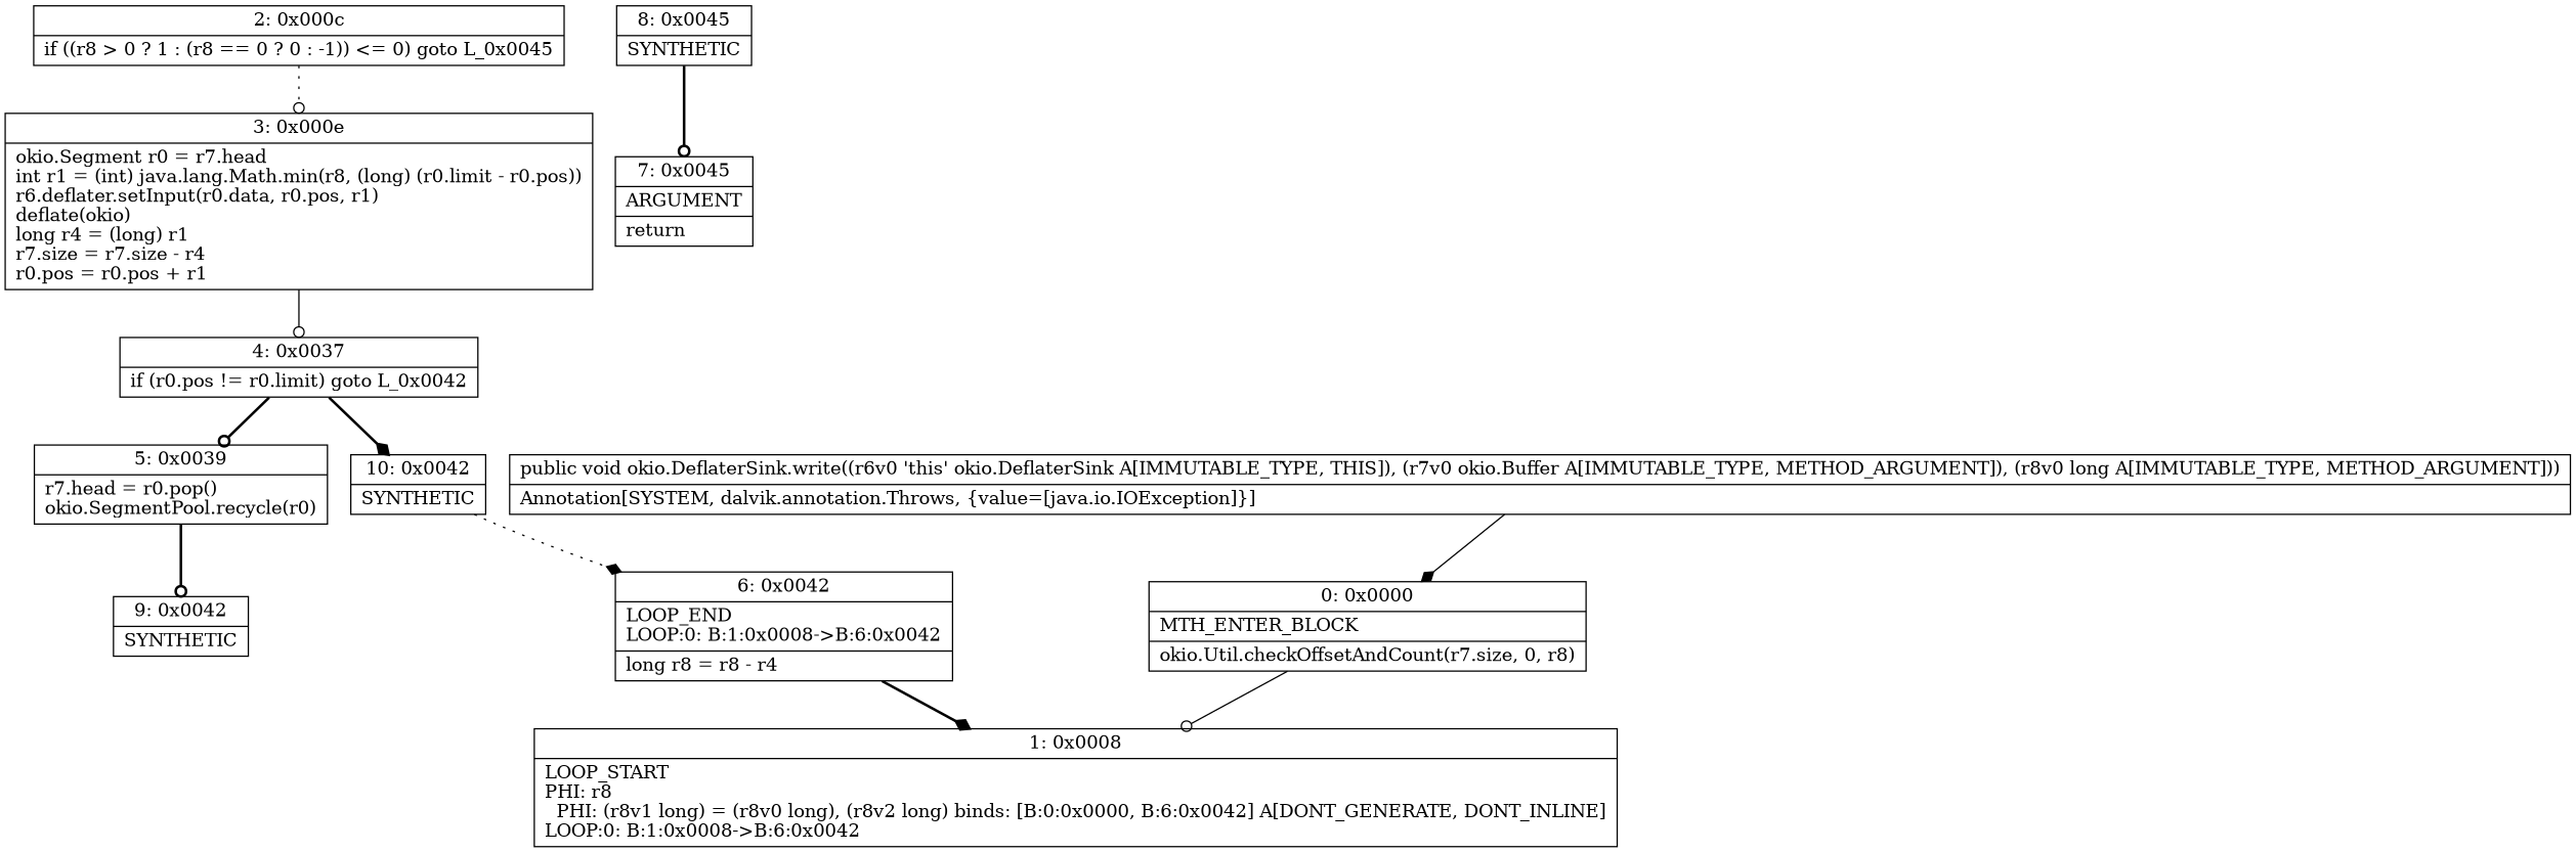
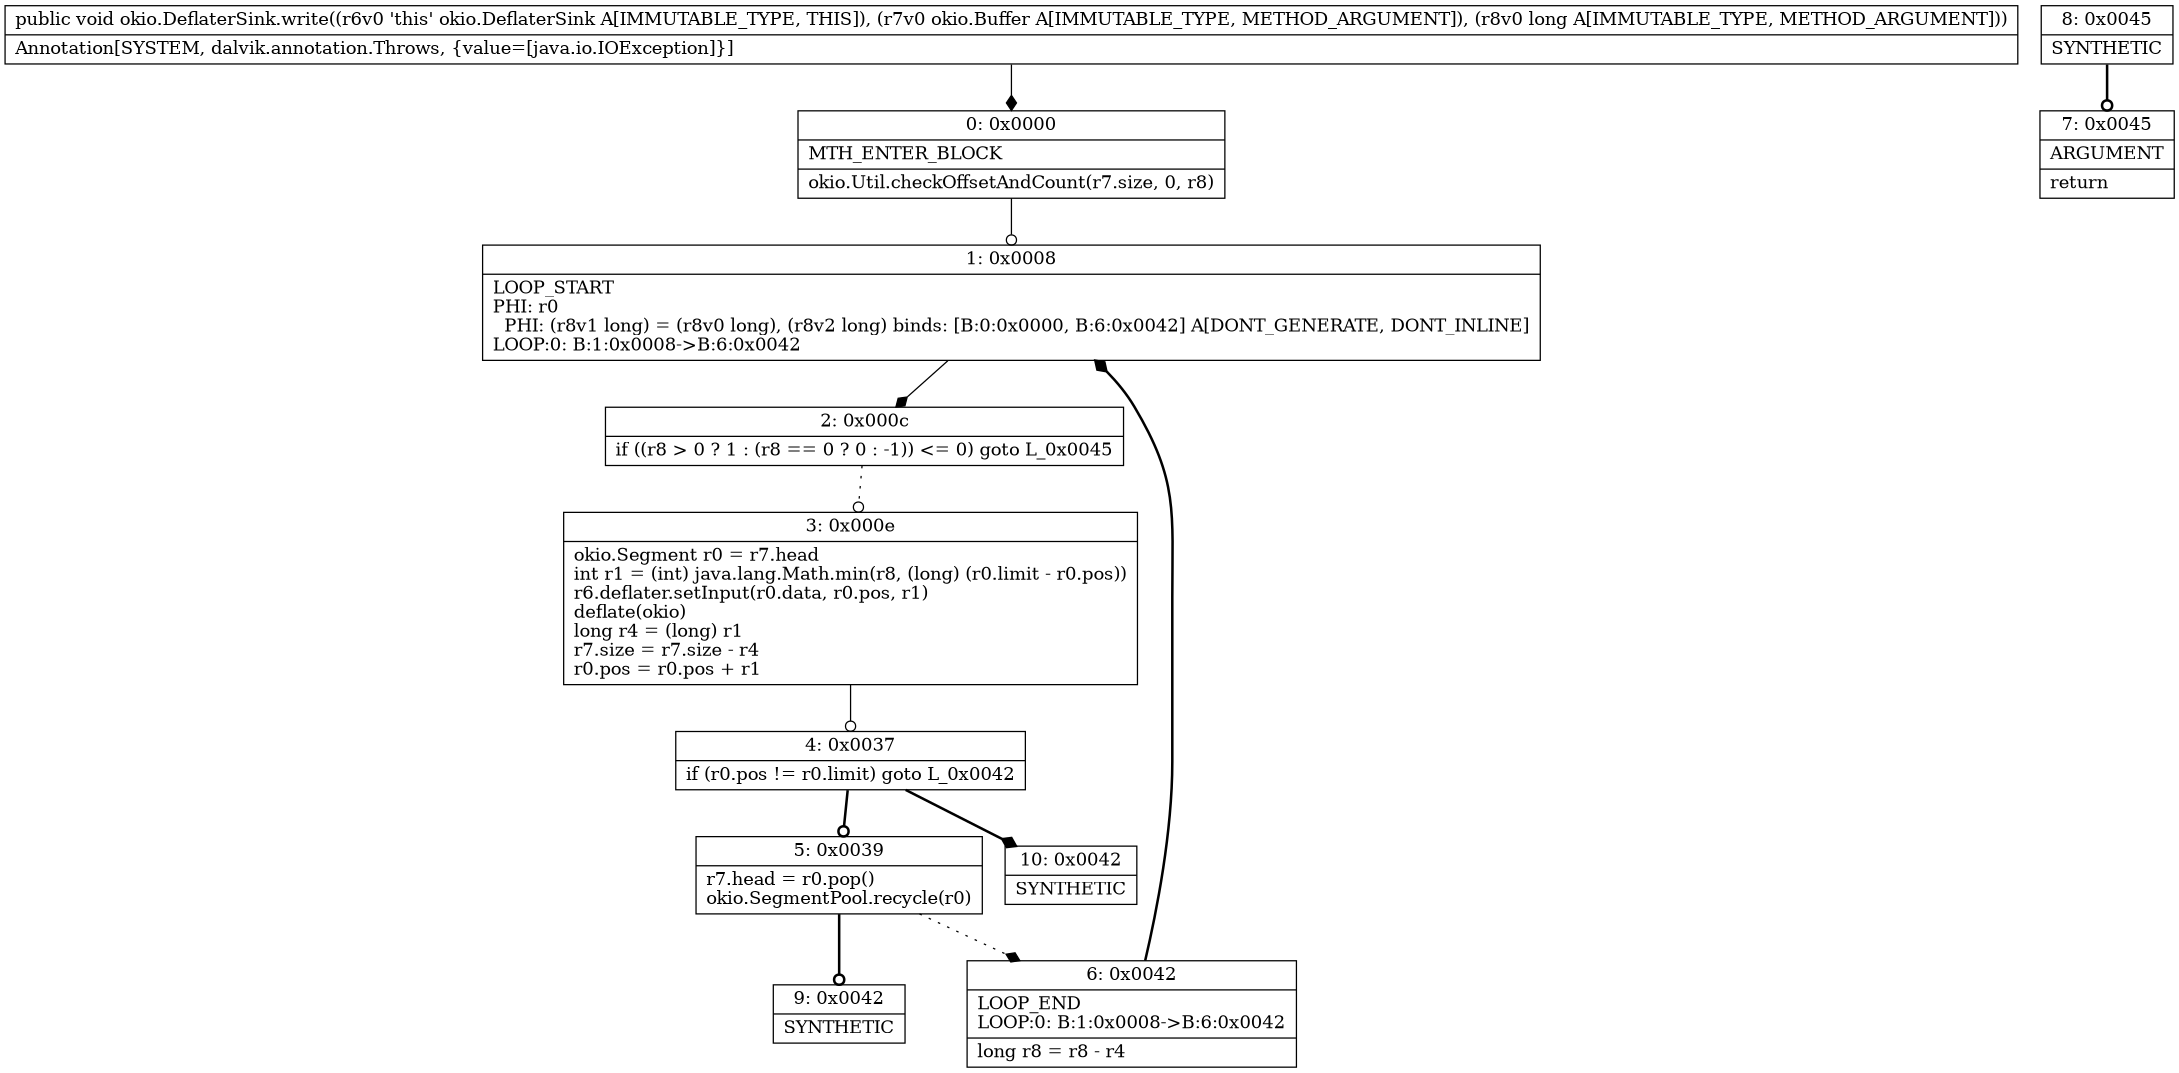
  digraph {
    node [shape=record]
    edge [arrowhead=odot style=bold]
    n1 [label="{0\:\ 0x0000|MTH_ENTER_BLOCK\l|okio.Util.checkOffsetAndCount(r7.size, 0, r8)\l}"]
-   n2 [label="{1\:\ 0x0008|LOOP_START\lPHI: r8 \l  PHI: (r8v1 long) = (r8v0 long), (r8v2 long) binds: [B:0:0x0000, B:6:0x0042] A[DONT_GENERATE, DONT_INLINE]\lLOOP:0: B:1:0x0008\-\>B:6:0x0042\l}"]
+   n2 [label="{1\:\ 0x0008|LOOP_START\lPHI: r0 \l  PHI: (r8v1 long) = (r8v0 long), (r8v2 long) binds: [B:0:0x0000, B:6:0x0042] A[DONT_GENERATE, DONT_INLINE]\lLOOP:0: B:1:0x0008\-\>B:6:0x0042\l}"]
    n3 [label="{2\:\ 0x000c|if ((r8 \> 0 ? 1 : (r8 == 0 ? 0 : \-1)) \<= 0) goto L_0x0045\l}"]
    n4 [label="{3\:\ 0x000e|okio.Segment r0 = r7.head\lint r1 = (int) java.lang.Math.min(r8, (long) (r0.limit \- r0.pos))\lr6.deflater.setInput(r0.data, r0.pos, r1)\ldeflate(okio)\llong r4 = (long) r1\lr7.size = r7.size \- r4\lr0.pos = r0.pos + r1\l}"]
    n5 [label="{4\:\ 0x0037|if (r0.pos != r0.limit) goto L_0x0042\l}"]
    n6 [label="{8\:\ 0x0045|SYNTHETIC\l}"]
    n7 [label="{7\:\ 0x0045|ARGUMENT\l|return\l}"]
    n8 [label="{5\:\ 0x0039|r7.head = r0.pop()\lokio.SegmentPool.recycle(r0)\l}"]
    n9 [label="{10\:\ 0x0042|SYNTHETIC\l}"]
    n10 [label="{9\:\ 0x0042|SYNTHETIC\l}"]
    n11 [label="{6\:\ 0x0042|LOOP_END\lLOOP:0: B:1:0x0008\-\>B:6:0x0042\l|long r8 = r8 \- r4\l}"]
    n12 [label="{public void okio.DeflaterSink.write((r6v0 'this' okio.DeflaterSink A[IMMUTABLE_TYPE, THIS]), (r7v0 okio.Buffer A[IMMUTABLE_TYPE, METHOD_ARGUMENT]), (r8v0 long A[IMMUTABLE_TYPE, METHOD_ARGUMENT]))  | Annotation[SYSTEM, dalvik.annotation.Throws, \{value=[java.io.IOException]\}]\l}"]
    n1 -> n2 [style=solid]
+   n2 -> n3 [arrowhead=diamond style=solid]
    n3 -> n4 [style=dotted]
    n4 -> n5 [style=solid]
    n5 -> n8
    n5 -> n9 [arrowhead=diamond]
    n6 -> n7
    n8 -> n10
-   n9 -> n11 [arrowhead=diamond style=dotted]
+   n8 -> n11 [arrowhead=diamond style=dotted]
    n11 -> n2 [arrowhead=diamond]
    n12 -> n1 [arrowhead=diamond style=solid]
  }
